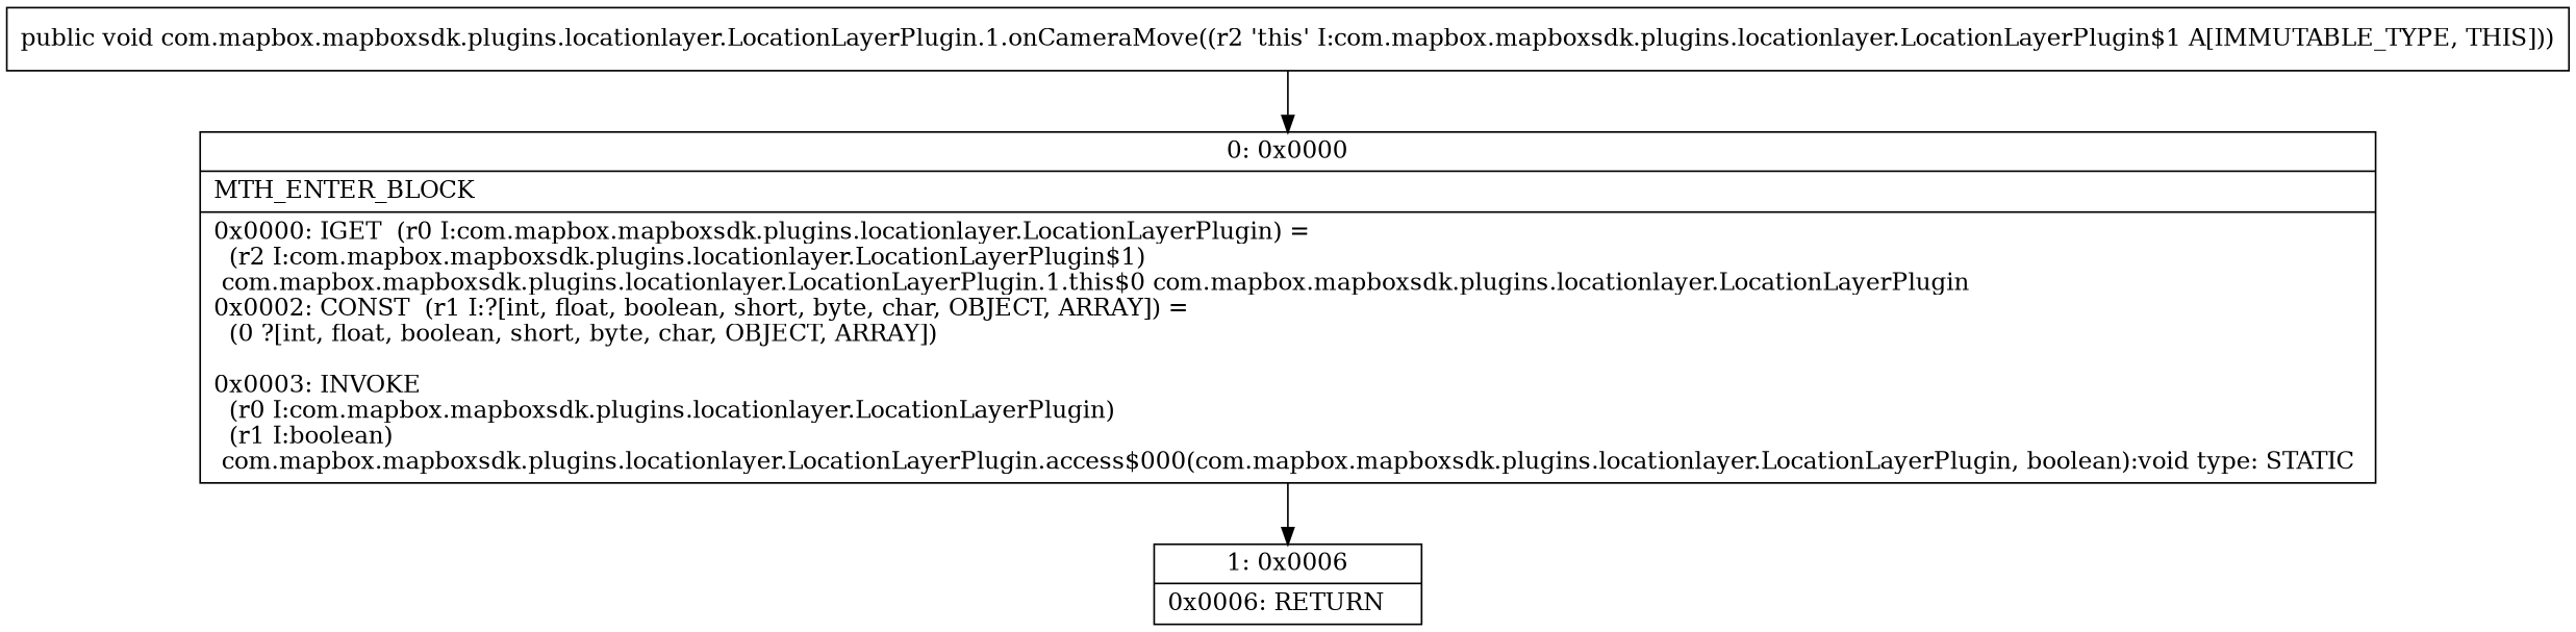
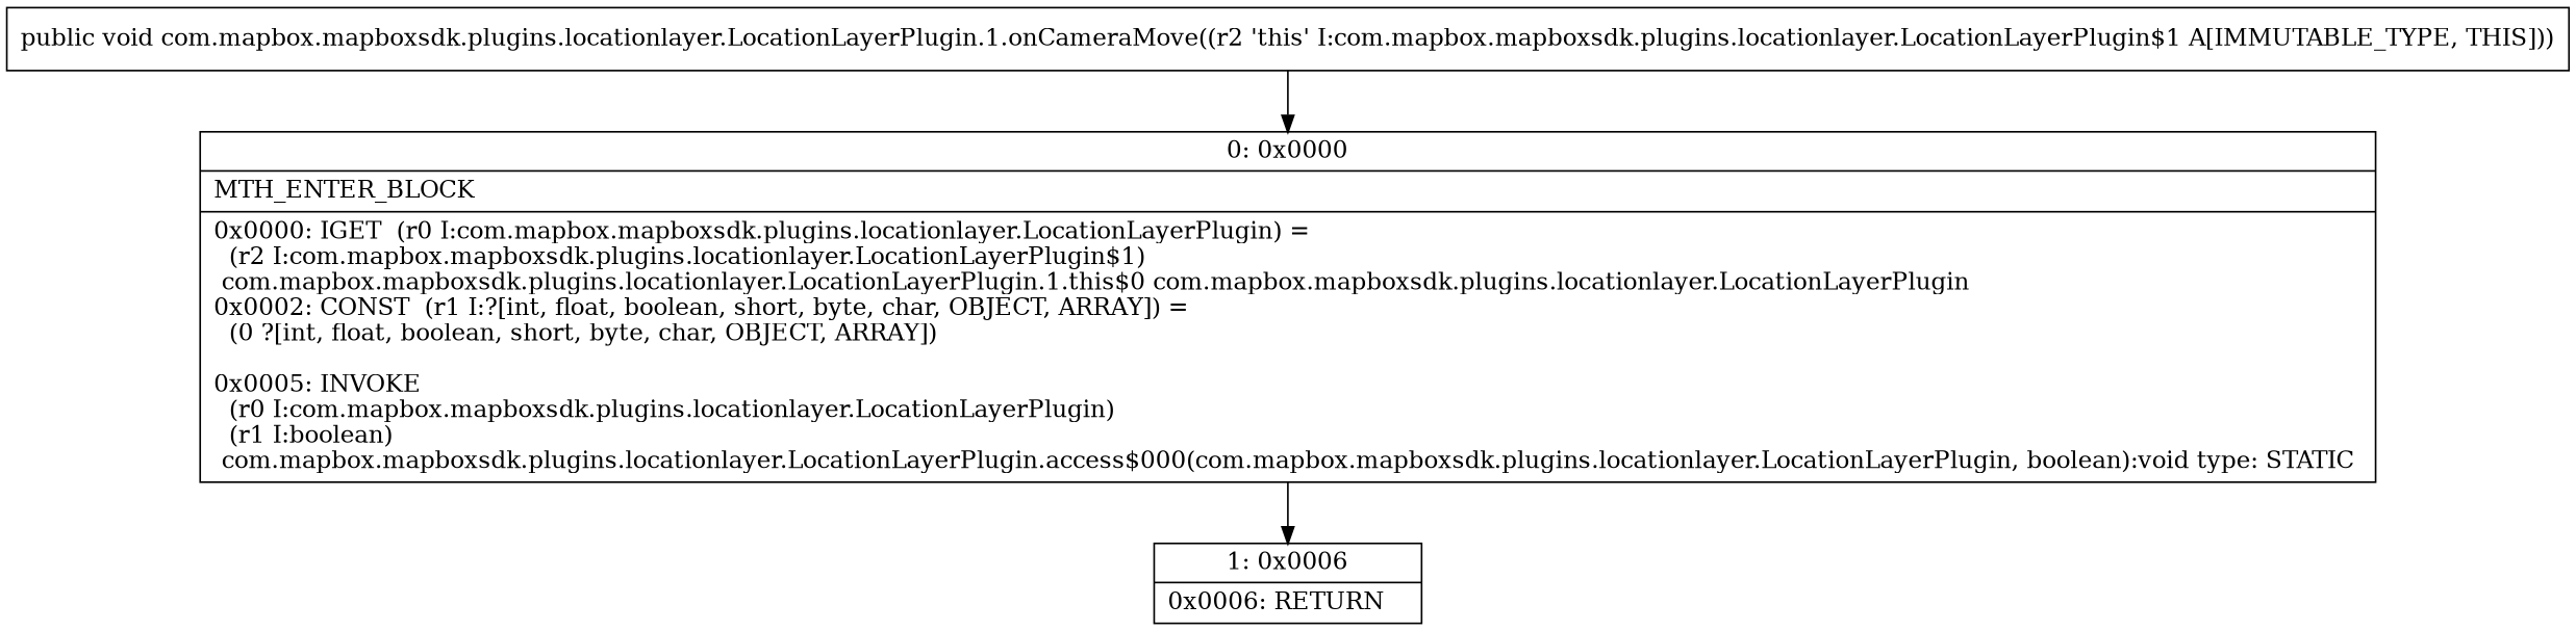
  digraph {
    node [shape=record]
-   n1 [label="{0\:\ 0x0000|MTH_ENTER_BLOCK\l|0x0000: IGET  (r0 I:com.mapbox.mapboxsdk.plugins.locationlayer.LocationLayerPlugin) = \l  (r2 I:com.mapbox.mapboxsdk.plugins.locationlayer.LocationLayerPlugin$1)\l com.mapbox.mapboxsdk.plugins.locationlayer.LocationLayerPlugin.1.this$0 com.mapbox.mapboxsdk.plugins.locationlayer.LocationLayerPlugin \l0x0002: CONST  (r1 I:?[int, float, boolean, short, byte, char, OBJECT, ARRAY]) = \l  (0 ?[int, float, boolean, short, byte, char, OBJECT, ARRAY])\l \l0x0003: INVOKE  \l  (r0 I:com.mapbox.mapboxsdk.plugins.locationlayer.LocationLayerPlugin)\l  (r1 I:boolean)\l com.mapbox.mapboxsdk.plugins.locationlayer.LocationLayerPlugin.access$000(com.mapbox.mapboxsdk.plugins.locationlayer.LocationLayerPlugin, boolean):void type: STATIC \l}"]
+   n1 [label="{0\:\ 0x0000|MTH_ENTER_BLOCK\l|0x0000: IGET  (r0 I:com.mapbox.mapboxsdk.plugins.locationlayer.LocationLayerPlugin) = \l  (r2 I:com.mapbox.mapboxsdk.plugins.locationlayer.LocationLayerPlugin$1)\l com.mapbox.mapboxsdk.plugins.locationlayer.LocationLayerPlugin.1.this$0 com.mapbox.mapboxsdk.plugins.locationlayer.LocationLayerPlugin \l0x0002: CONST  (r1 I:?[int, float, boolean, short, byte, char, OBJECT, ARRAY]) = \l  (0 ?[int, float, boolean, short, byte, char, OBJECT, ARRAY])\l \l0x0005: INVOKE  \l  (r0 I:com.mapbox.mapboxsdk.plugins.locationlayer.LocationLayerPlugin)\l  (r1 I:boolean)\l com.mapbox.mapboxsdk.plugins.locationlayer.LocationLayerPlugin.access$000(com.mapbox.mapboxsdk.plugins.locationlayer.LocationLayerPlugin, boolean):void type: STATIC \l}"]
    n2 [label="{1\:\ 0x0006|0x0006: RETURN   \l}"]
    n3 [label="{public void com.mapbox.mapboxsdk.plugins.locationlayer.LocationLayerPlugin.1.onCameraMove((r2 'this' I:com.mapbox.mapboxsdk.plugins.locationlayer.LocationLayerPlugin$1 A[IMMUTABLE_TYPE, THIS])) }"]
    n1 -> n2
    n3 -> n1
  }
